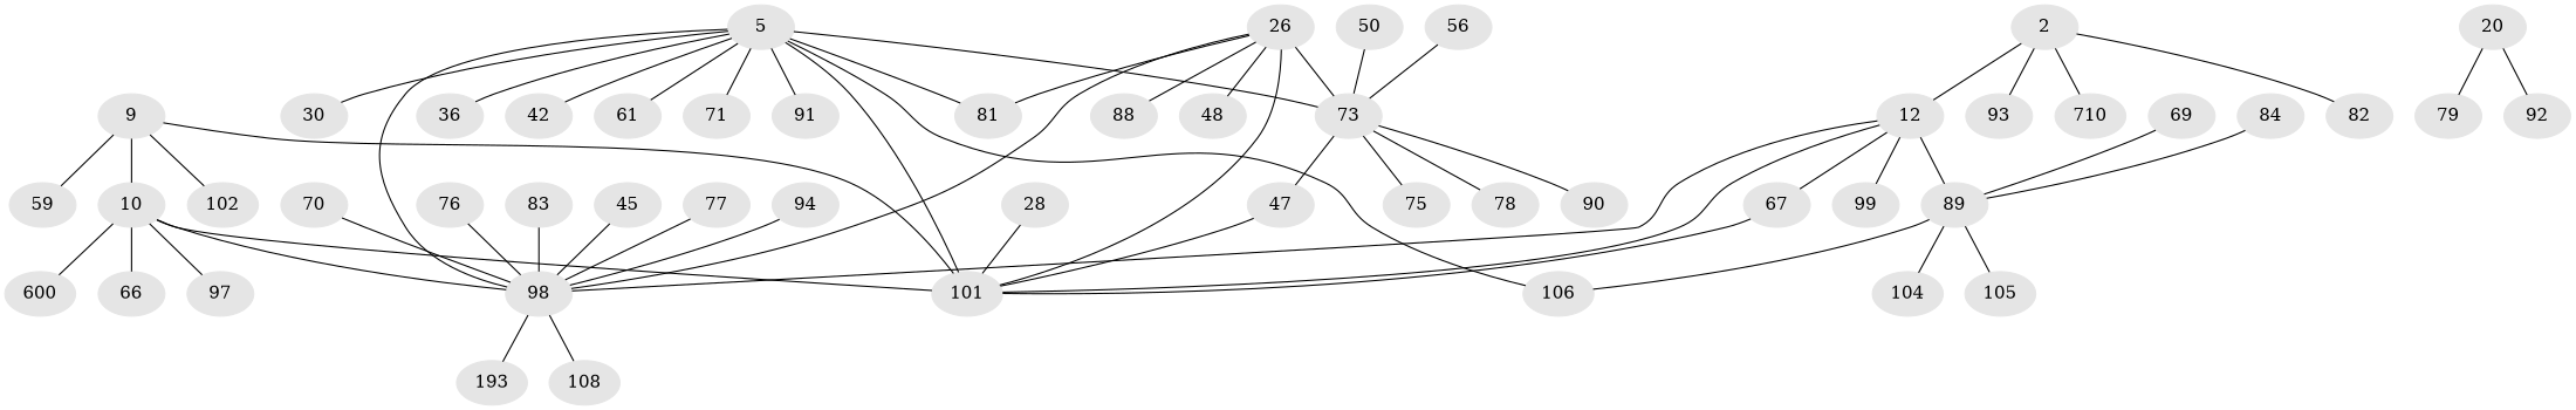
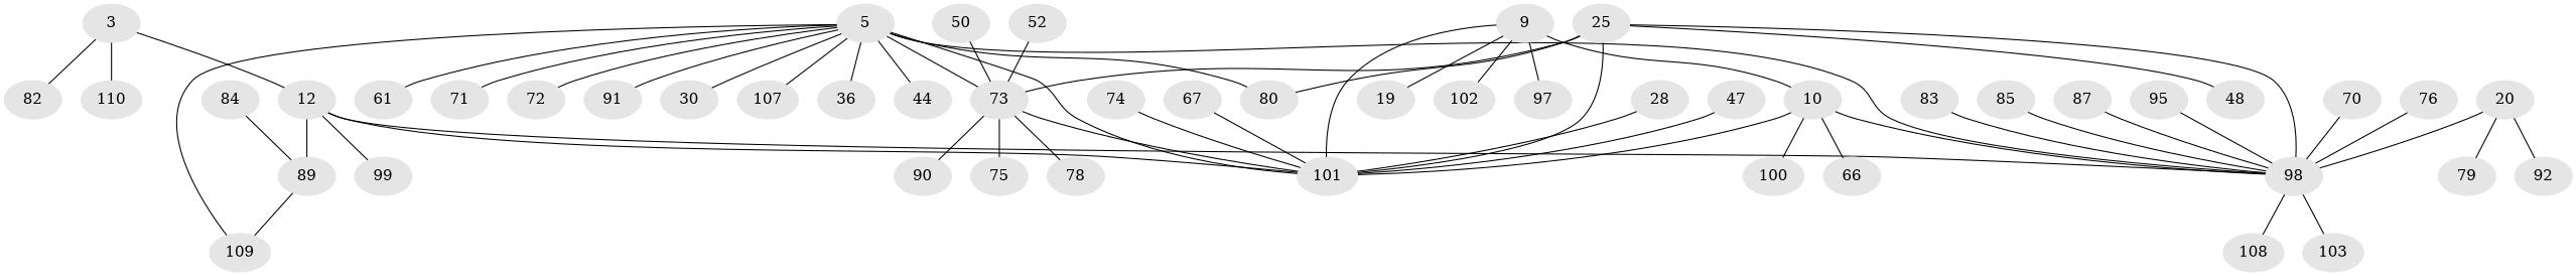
  graph {
    node [color=gray90 style=filled]
-   3 [super="+1" label=2]
+   3 [super="+1"]
    12 [super="+11"]
    82
-   93 [super="+65"]
-   110 [super="+106" label=710]
+   110 [super="+106"]
    5 [super="+4+2"]
    30
    36
-   42 [super="+27"]
+   42 [super="+27" label=44]
    n10 [label=61]
    71
+   72
    73 [super="+39"]
-   81 [super="+77"]
+   81 [super="+77" label=80]
    91
    98 [super="+96+18+44+52+19+54+60"]
    101 [super="+80+23+95+63"]
-   109 [label=106]
+   107 [super="+61"]
+   109
    67 [super="+57"]
    89 [super="+15"]
    99
    75
    78
    90 [super="+64"]
-   103 [label=193]
+   103
    108
    9 [super="+8"]
    10 [super="+6"]
-   59
+   59 [label=19]
    102
    66
    97 [super="+38+68"]
-   100 [label=600]
-   104
-   105 [super="+45"]
+   100
    20 [super="+16"]
    79
    92 [super="+43"]
-   25 [super="+22" label=26]
+   25 [super="+22"]
    48
-   88
    28
    47
    50
-   56 [super="+34"]
-   69
+   56 [super="+34" label=52]
    70
+   74 [super="+49"]
    76
    83 [super="+40"]
    84
-   85 [label=45]
-   87 [label=77]
-   94
+   85
+   87
+   94 [label=95]
    3 -- 12
    3 -- 82
-   3 -- 93
    3 -- 110
    12 -- 98
    12 -- 101
-   12 -- 67
    12 -- 89 [weight=6]
    12 -- 99
    5 -- 30
    5 -- 36
    5 -- 42
    5 -- n10
    5 -- 71
+   5 -- 72
    5 -- 73
    5 -- 81
    5 -- 91
    5 -- 98 [weight=2]
    5 -- 101 [weight=3]
+   5 -- 107
    5 -- 109
-   73 -- 47 [weight=2]
+   73 -- 101 [weight=2]
    73 -- 75
    73 -- 78
    73 -- 90
    98 -- 103
    98 -- 108
    67 -- 101
    89 -- 109
-   89 -- 104
-   89 -- 105
    9 -- 101 [weight=2]
    9 -- 10 [weight=4]
    9 -- 59
    9 -- 102
    10 -- 98
    10 -- 101 [weight=4]
    10 -- 66
-   10 -- 97
+   9 -- 97
    10 -- 100
+   20 -- 98 [weight=6]
    20 -- 79
    20 -- 92
    25 -- 73 [weight=4]
    25 -- 81
    25 -- 98
    25 -- 101 [weight=3]
    25 -- 48
-   25 -- 88
    28 -- 101
    47 -- 101
    50 -- 73
    56 -- 73
-   69 -- 89
    70 -- 98
+   74 -- 101
    76 -- 98
    83 -- 98
    84 -- 89
    85 -- 98
    87 -- 98
    94 -- 98
  }
